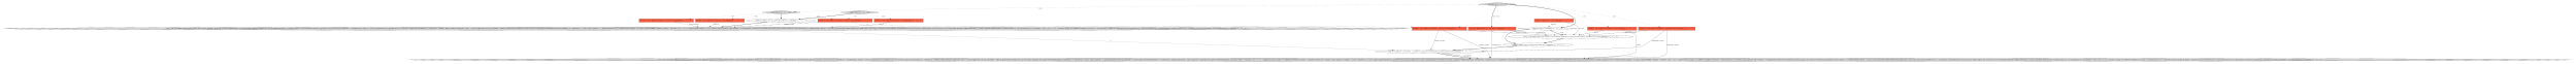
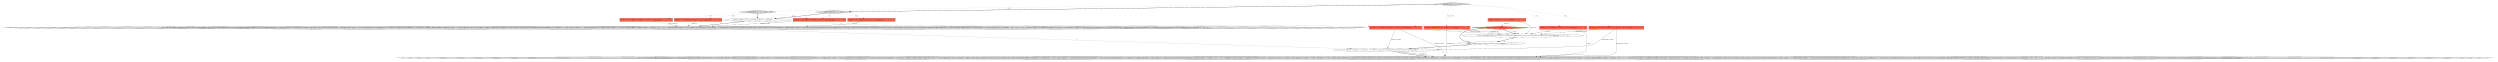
  digraph {
    fontname="Source Code Pro"
    node [fillcolor=tomato fontname="Source Code Pro" shape=box style=filled]
    edge [fontname="Source Code Pro" style=solid]
    n1 [label="@NotNull final DBSAttributeBase(( keyAttributes@@@2@@@['0', '0', '1']"]
    n2 [fillcolor=white label="return insertData(session,ArrayUtils.concatArrays(updateAttributes,keyAttributes),keysReceiver,source)@@@4@@@['0', '0', '1']" shape=ellipse]
    n3 [fillcolor=lightgray label="return new ExecuteBatchImpl(attributes,keysReceiver,false){@NotNull @Override protected DBCStatement prepareStatement(@NotNull DBCSession session,DBDValueHandler(( handlers,Object(( attributeValues,Map<String,Object> options){String tableAlias = nullSQLDialect dialect = session.getDataSource().getSQLDialect()if (dialect.supportsAliasInUpdate()) {tableAlias = DEFAULT_TABLE_ALIAS}StringBuilder query = new StringBuilder()String tableName = DBUtils.getEntityScriptName(this,options)query.append(dialect.generateTableUpdateBegin(tableName))if (tableAlias != null) {query.append(' ').append(tableAlias)}String updateSet = dialect.generateTableUpdateSet()if (!CommonUtils.isEmpty(updateSet)) {query.append(\"\").append(dialect.generateTableUpdateSet())}boolean hasKey = falsefor (int i = 0 i < updateAttributes.length i++){DBSAttributeBase attribute = updateAttributes(i(if (hasKey) query.append(\",\")hasKey = trueif (tableAlias != null) {query.append(tableAlias).append(dialect.getStructSeparator())}query.append(getAttributeName(attribute)).append(\"=\")DBDValueHandler valueHandler = handlers(i(if (valueHandler instanceof DBDValueBinder) {query.append(((DBDValueBinder)valueHandler).makeQueryBind(attribute,attributeValues(i())}{query.append(\"?\")}}if (keyAttributes.length > 0) {query.append(\"WHERE \")hasKey = falsefor (int i = 0 i < keyAttributes.length i++){DBSAttributeBase attribute = keyAttributes(i(if (hasKey) query.append(\" AND \")hasKey = trueappendAttributeCriteria(tableAlias,dialect,query,attribute,attributeValues(updateAttributes.length + i()}}DBCStatement dbStat = session.prepareStatement(DBCStatementType.QUERY,query.toString(),false,false,keysReceiver != null)dbStat.setStatementSource(source)return dbStat}@Override protected void bindStatement(@NotNull DBDValueHandler(( handlers,@NotNull DBCStatement statement,Object(( attributeValues){int paramIndex = 0for (int k = 0 k < handlers.length k++){DBSAttributeBase attribute = attributes(k(if (k >= updateAttributes.length && DBUtils.isNullValue(attributeValues(k()) {continue}handlers(k(.bindValueObject(statement.getSession(),statement,attribute,paramIndex++,attributeValues(k()}}}@@@8@@@['0', '0', '1']" shape=ellipse]
    n4 [fillcolor=white label="DBSAttributeBase(( attributes = ArrayUtils.concatArrays(updateAttributes,keyAttributes)@@@7@@@['0', '0', '1']" shape=ellipse]
    n5 [fillcolor=white label="readRequiredMeta(session.getProgressMonitor())@@@6@@@['0', '0', '1']" shape=ellipse]
    n6 [fillcolor=lightgray label="return new ExecuteBatchImpl(keyAttributes,null,false){@NotNull @Override protected DBCStatement prepareStatement(@NotNull DBCSession session,DBDValueHandler(( handlers,Object(( attributeValues,Map<String,Object> options){String tableAlias = nullSQLDialect dialect = session.getDataSource().getSQLDialect()if (dialect.supportsAliasInUpdate()) {tableAlias = DEFAULT_TABLE_ALIAS}StringBuilder query = new StringBuilder()String tableName = DBUtils.getEntityScriptName(this,options)query.append(generateTableDeleteFrom(tableName))if (tableAlias != null) {query.append(' ').append(tableAlias)}if (keyAttributes.length > 0) {query.append(\"WHERE \")boolean hasKey = falsefor (int i = 0 i < keyAttributes.length i++){if (hasKey) query.append(\" AND \")hasKey = trueappendAttributeCriteria(tableAlias,dialect,query,keyAttributes(i(,attributeValues(i()}}DBCStatement dbStat = session.prepareStatement(DBCStatementType.QUERY,query.toString(),false,false,false)dbStat.setStatementSource(source)return dbStat}@Override protected void bindStatement(@NotNull DBDValueHandler(( handlers,@NotNull DBCStatement statement,Object(( attributeValues){int paramIndex = 0for (int k = 0 k < handlers.length k++){DBSAttributeBase attribute = attributes(k(if (DBUtils.isNullValue(attributeValues(k()) {continue}handlers(k(.bindValueObject(statement.getSession(),statement,attribute,paramIndex++,attributeValues(k()}}}@@@4@@@['1', '1', '0']" shape=ellipse]
    n7 [fillcolor=lightgray label="deleteData['1', '0', '0']" shape=diamond]
    n8 [label="@NotNull final DBSAttributeBase(( keyAttributes@@@2@@@['1', '1', '0']"]
    n9 [label="@NotNull final DBCExecutionSource source@@@2@@@['1', '0', '0']"]
    n10 [fillcolor=white label="readRequiredMeta(session.getProgressMonitor())@@@3@@@['1', '1', '0']" shape=ellipse]
    n11 [label="@NotNull final DBSAttributeBase(( keyAttributes@@@2@@@['1', '0', '0']"]
    n12 [label="@NotNull final DBCExecutionSource source@@@2@@@['0', '1', '0']"]
    n13 [label="@NotNull final DBCExecutionSource source@@@2@@@['0', '0', '1']"]
-   n14 [fillcolor=white label="useUpsert(session)@@@3@@@['0', '0', '1']" shape=diamond]
+   n14 [label="useUpsert(session)@@@3@@@['0', '0', '1']" shape=diamond]
    n15 [label="@NotNull DBCSession session@@@2@@@['0', '0', '1']"]
    n16 [label="@NotNull final DBSAttributeBase(( updateAttributes@@@2@@@['0', '0', '1']"]
    n17 [label="@Nullable DBDDataReceiver keysReceiver@@@2@@@['0', '0', '1']"]
    n18 [fillcolor=lightgray label="updateData['0', '0', '1']" shape=diamond]
    n19 [fillcolor=lightgray label="deleteData['0', '1', '0']" shape=diamond]
    n1 -> n2 [label=keyAttributes]
    n1 -> n3 [label=keyAttributes]
    n1 -> n4 [label=keyAttributes]
    n2 -> n5 [style=bold]
    n4 -> n3 [label=attributes]
    n4 -> n3 [style=bold]
    n5 -> n4 [style=bold]
    n6 -> n4 [label=0 style=dashed]
    n7 -> n8 [label=true style=dotted]
    n7 -> n9 [label=true style=dotted]
    n7 -> n10 [style=bold]
    n7 -> n11 [label=true style=dotted]
    n8 -> n1 [label=0 style=dashed]
    n8 -> n6 [label=keyAttributes]
    n9 -> n6 [label=source]
    n10 -> n6 [style=bold]
    n11 -> n6 [label=keyAttributes]
    n12 -> n6 [label=source]
    n13 -> n2 [label=source]
    n13 -> n3 [label=source]
    n14 -> n2 [label=true style=dotted]
    n14 -> n2 [style=bold]
    n14 -> n5 [style=bold]
    n15 -> n2 [label=session]
    n15 -> n14 [label=session style=dotted]
    n16 -> n2 [label=updateAttributes]
    n16 -> n3 [label=updateAttributes]
    n16 -> n4 [label=updateAttributes]
    n17 -> n2 [label=keysReceiver]
    n17 -> n3 [label=keysReceiver]
    n18 -> n1 [label=true style=dotted]
    n18 -> n7 [label=true style=dotted]
    n18 -> n13 [label=true style=dotted]
-   n18 -> n14 [style=bold]
+   n18 -> n19 [style=bold]
    n18 -> n16 [label=true style=dotted]
-   n18 -> n17 [label=true style=bold]
+   n18 -> n17 [label=true style=dotted]
    n19 -> n8 [label=true style=dotted]
    n19 -> n10 [style=bold]
    n19 -> n12 [label=true style=dotted]
  }
